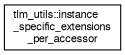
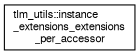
  digraph {
    rankdir=LR
-   n1 [color=black fillcolor=white fontname=FreeSans fontsize=10 height=0.2 label="tlm_utils::instance\l_specific_extensions\l_per_accessor" shape=record style=filled width=0.4]
+   n1 [color=black fillcolor=white fontname=FreeSans fontsize=10 height=0.2 label="tlm_utils::instance\l_extensions_extensions\l_per_accessor" shape=record style=filled width=0.4]
  }
